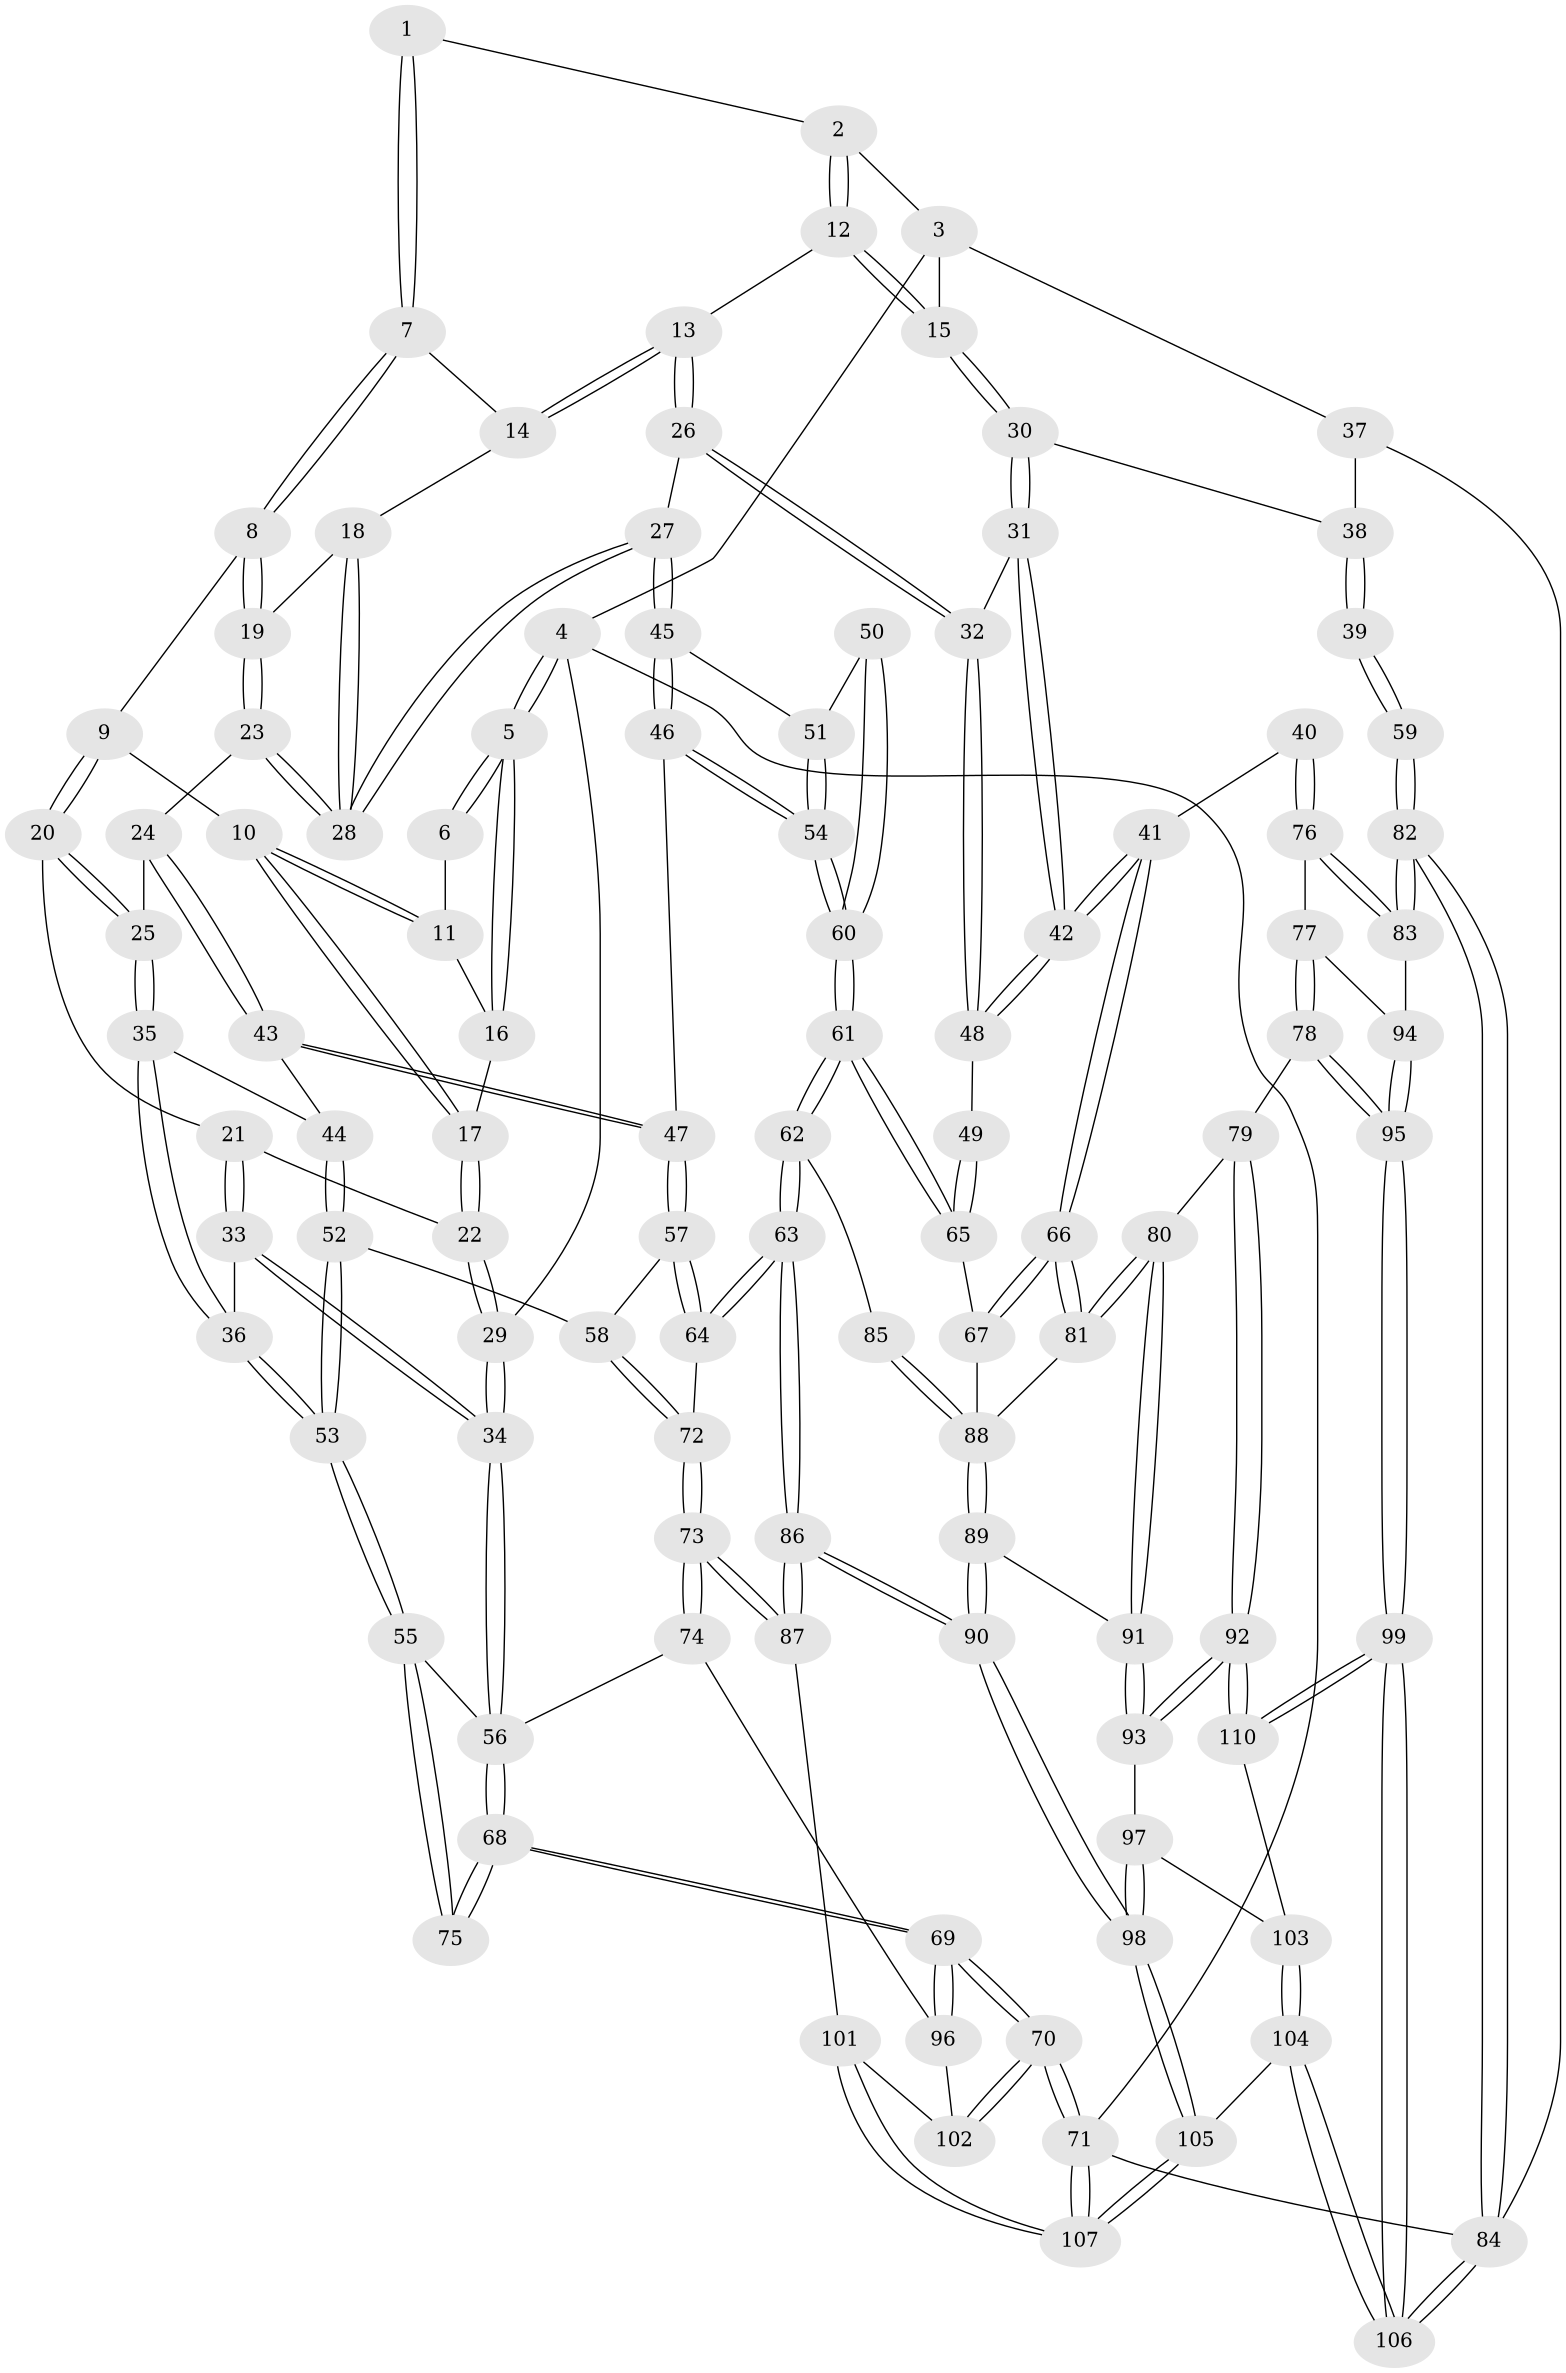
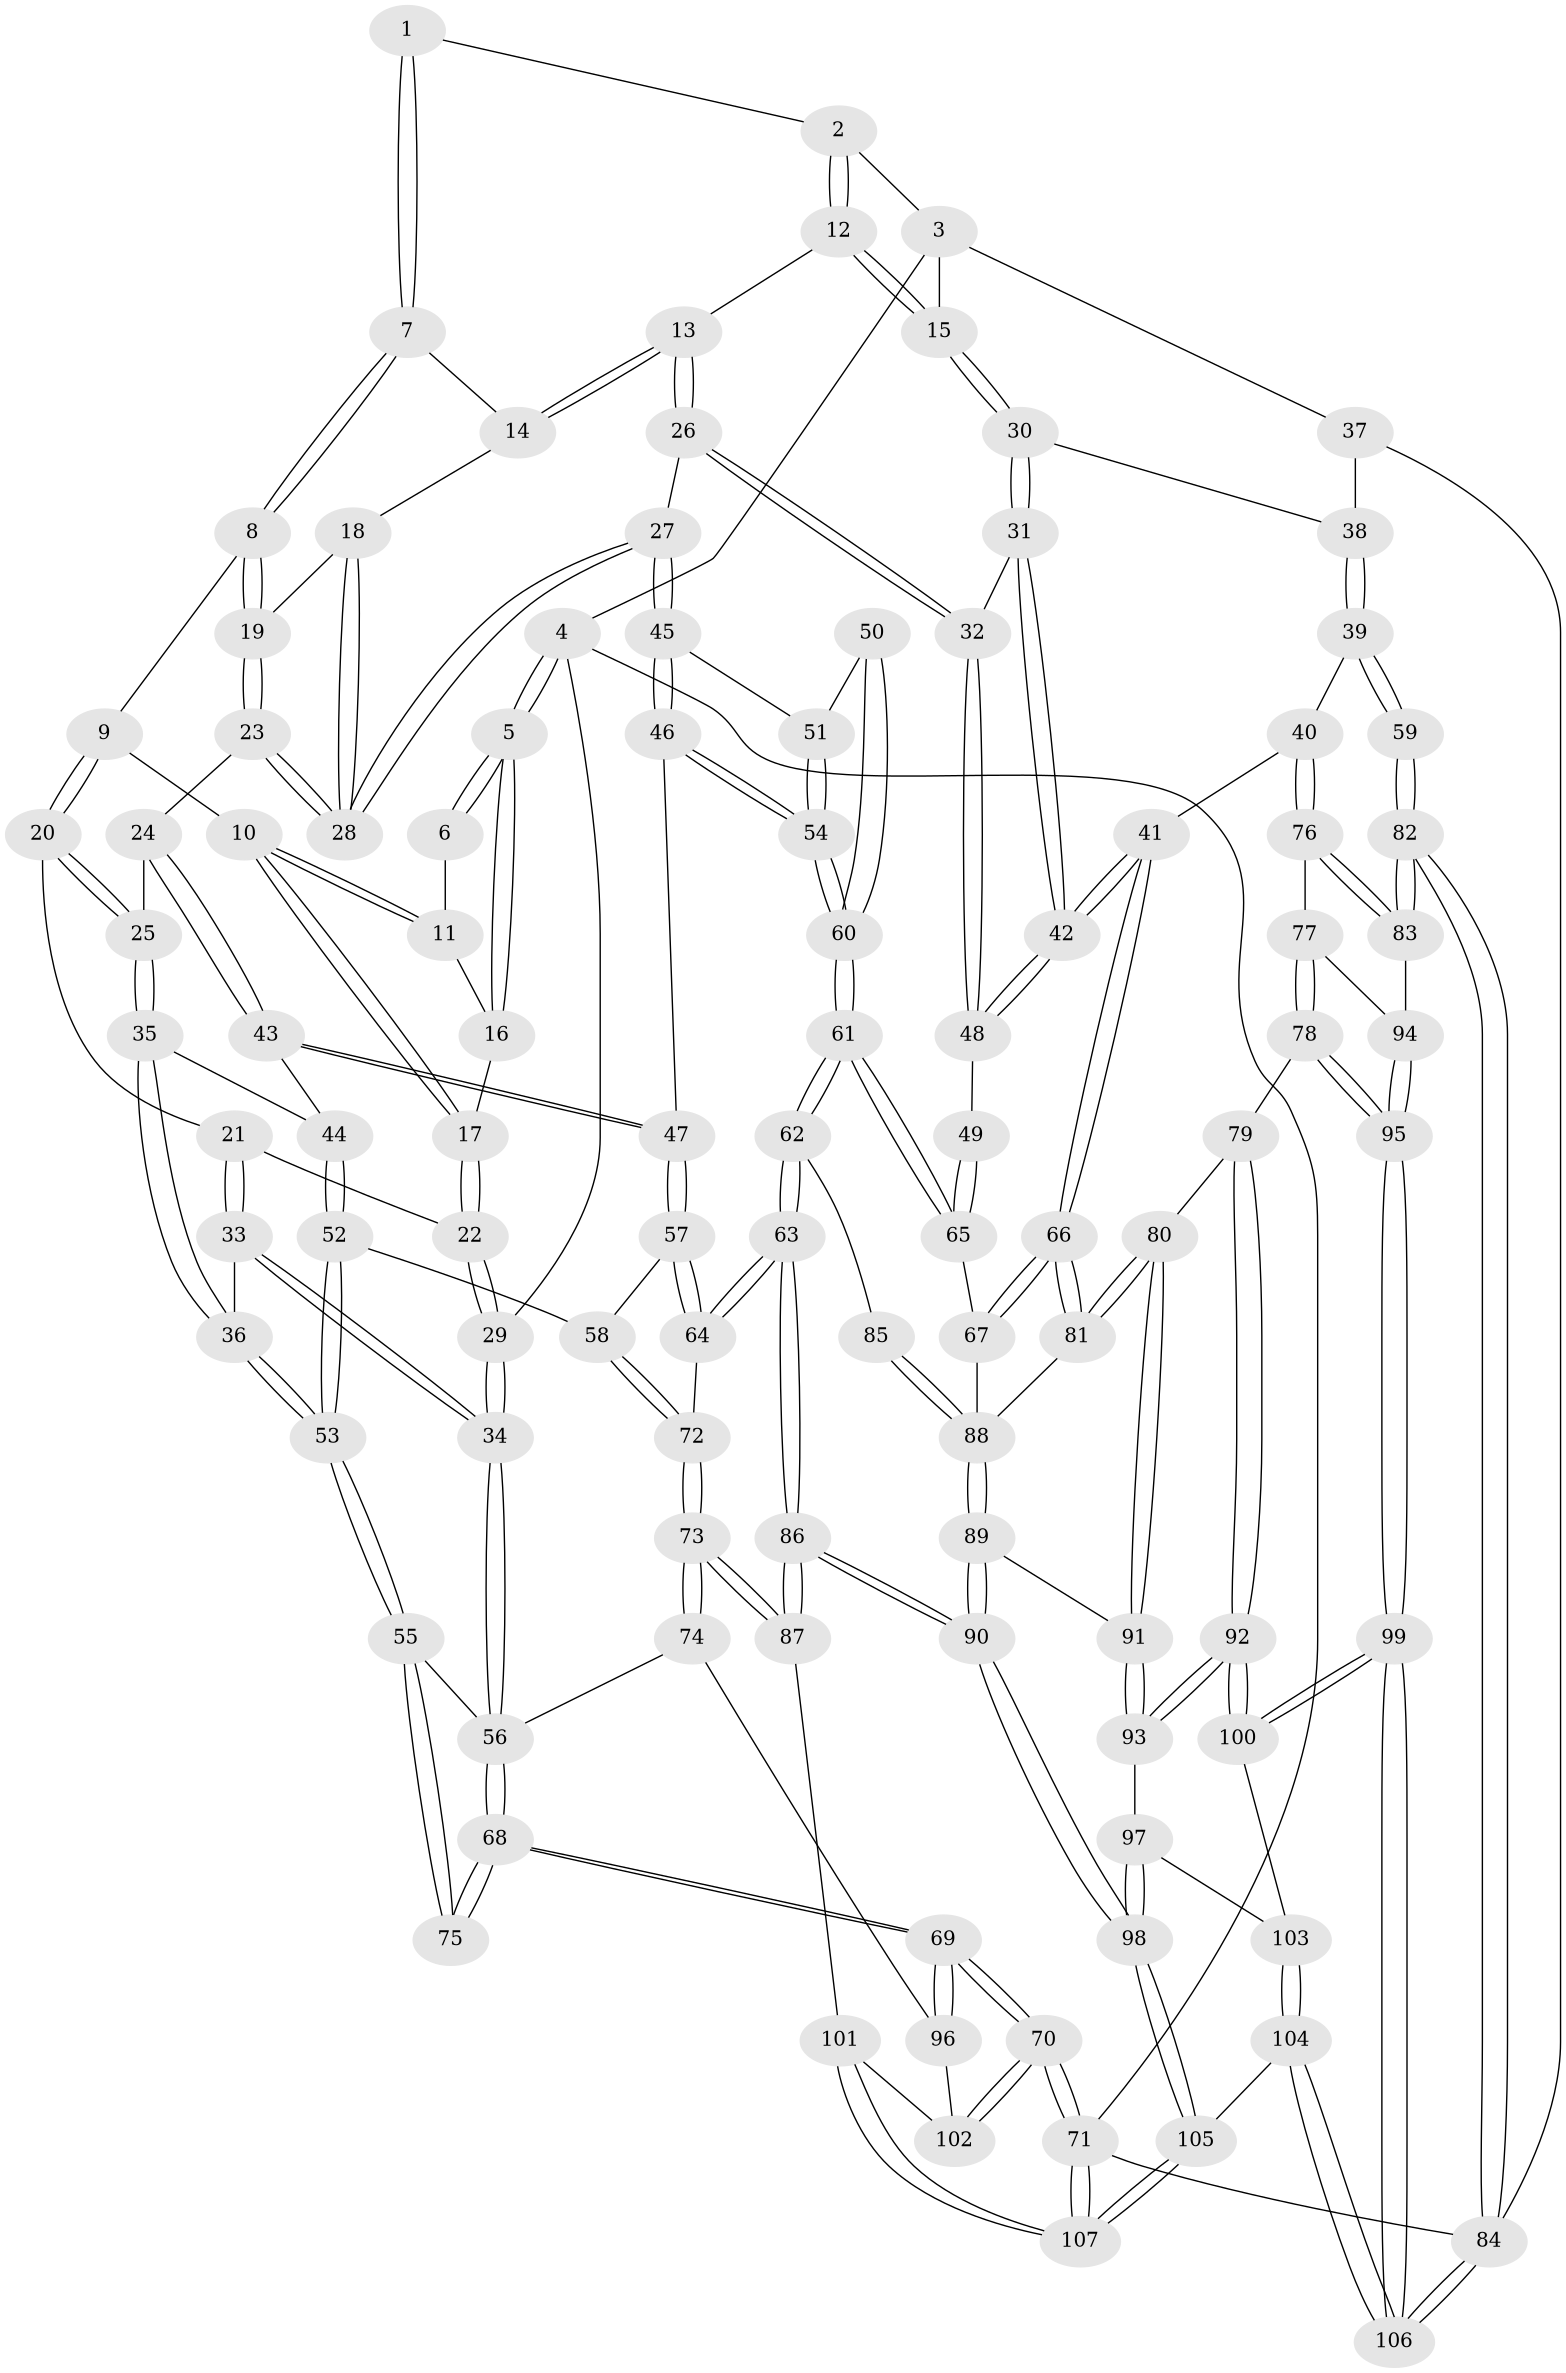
  graph {
    node [color=gray90 style=filled]
    1
    2
    7
    3
    12
    8
    14
    4
    15
    37
    13
    5
    29
    71
    30
    38
    84
    6
    16
    34
    107
    11
    17
    9
    19
    18
    10
    20
    23
    21
    25
    22
    26
    27
    32
    28
    31
    24
    33
    35
    36
    43
    44
    47
    45
    48
    46
    51
    56
    42
    39
    49
    53
    68
    52
    55
    59
    82
    106
    40
    41
    76
    66
    77
    83
    67
    81
    57
    58
    54
    60
    64
    65
    50
    61
    72
    75
    69
    73
    62
    63
    85
    86
    88
    87
    90
    70
    96
    102
    74
    101
    78
    94
    79
    95
    80
    92
    99
    91
    93
-   100 [label=110]
+   100
    89
    98
    105
    97
    103
    104
    1 -- 2
    1 -- 7
    1 -- 7
    2 -- 3
    2 -- 12
    2 -- 12
    7 -- 8
    7 -- 8
    7 -- 14
    3 -- 4
    3 -- 15
    3 -- 37
    12 -- 15
    12 -- 15
    12 -- 13
    8 -- 9
    8 -- 19
    8 -- 19
    14 -- 18
    4 -- 5
    4 -- 5
    4 -- 29
    4 -- 71
    15 -- 30
    15 -- 30
    37 -- 38
    37 -- 84
    13 -- 14
    13 -- 14
    13 -- 26
    13 -- 26
    5 -- 6
    5 -- 6
    5 -- 16
    5 -- 16
    29 -- 34
    29 -- 34
    71 -- 84
    71 -- 107
    71 -- 107
    30 -- 38
    30 -- 31
    30 -- 31
    38 -- 39
    38 -- 39
    84 -- 106
    84 -- 106
    6 -- 11
    16 -- 17
    34 -- 56
    34 -- 56
    11 -- 16
    17 -- 22
    17 -- 22
    9 -- 10
    9 -- 20
    9 -- 20
    19 -- 23
    19 -- 23
    18 -- 19
    18 -- 28
    18 -- 28
    10 -- 11
    10 -- 11
    10 -- 17
    10 -- 17
    20 -- 21
    20 -- 25
    20 -- 25
    23 -- 28
    23 -- 28
    23 -- 24
    21 -- 22
    21 -- 33
    21 -- 33
    25 -- 35
    25 -- 35
    22 -- 29
    22 -- 29
    26 -- 27
    26 -- 32
    26 -- 32
    27 -- 28
    27 -- 28
    27 -- 45
    27 -- 45
    32 -- 48
    32 -- 48
    31 -- 32
    31 -- 42
    31 -- 42
    24 -- 25
    24 -- 43
    24 -- 43
    33 -- 34
    33 -- 34
    33 -- 36
    35 -- 36
    35 -- 36
    35 -- 44
    36 -- 53
    36 -- 53
    43 -- 44
    43 -- 47
    43 -- 47
    44 -- 52
    44 -- 52
    47 -- 57
    47 -- 57
    45 -- 46
    45 -- 46
    45 -- 51
    48 -- 49
    46 -- 47
    46 -- 54
    46 -- 54
    51 -- 54
    51 -- 54
    56 -- 68
    56 -- 68
    42 -- 48
    42 -- 48
    39 -- 59
    39 -- 59
+   39 -- 40
    49 -- 65
    49 -- 65
    53 -- 55
    53 -- 55
    68 -- 75
    68 -- 75
    68 -- 69
    68 -- 69
    52 -- 53
    52 -- 53
    52 -- 58
    55 -- 56
    55 -- 75
    55 -- 75
    59 -- 82
    59 -- 82
    82 -- 84
    82 -- 84
    82 -- 83
    82 -- 83
    40 -- 41
    40 -- 76
    40 -- 76
    41 -- 42
    41 -- 42
    41 -- 66
    41 -- 66
    76 -- 77
    76 -- 83
    76 -- 83
    66 -- 67
    66 -- 67
    66 -- 81
    66 -- 81
    77 -- 78
    77 -- 78
    77 -- 94
    83 -- 94
    67 -- 88
    81 -- 88
    57 -- 58
    57 -- 64
    57 -- 64
    58 -- 72
    58 -- 72
    54 -- 60
    54 -- 60
    60 -- 61
    60 -- 61
    64 -- 72
    65 -- 67
    50 -- 51
    50 -- 60
    50 -- 60
    61 -- 65
    61 -- 65
    61 -- 62
    61 -- 62
    72 -- 73
    72 -- 73
    69 -- 70
    69 -- 70
    69 -- 96
    69 -- 96
    73 -- 87
    73 -- 87
    73 -- 74
    73 -- 74
    62 -- 63
    62 -- 63
    62 -- 85
    63 -- 64
    63 -- 64
    63 -- 86
    63 -- 86
    85 -- 88
    85 -- 88
    86 -- 87
    86 -- 87
    86 -- 90
    86 -- 90
    88 -- 89
    88 -- 89
    87 -- 101
    90 -- 98
    90 -- 98
    70 -- 71
    70 -- 71
    70 -- 102
    70 -- 102
    96 -- 102
    74 -- 56
    74 -- 96
    101 -- 107
    101 -- 107
    101 -- 102
    78 -- 79
    78 -- 95
    78 -- 95
    94 -- 95
    94 -- 95
    79 -- 80
    79 -- 92
    79 -- 92
    95 -- 99
    95 -- 99
    80 -- 81
    80 -- 81
    80 -- 91
    80 -- 91
    92 -- 93
    92 -- 93
    92 -- 100
    92 -- 100
    99 -- 106
    99 -- 106
    99 -- 100
    99 -- 100
    91 -- 93
    91 -- 93
    93 -- 97
    100 -- 103
    89 -- 90
    89 -- 90
    89 -- 91
    98 -- 105
    98 -- 105
    105 -- 107
    105 -- 107
    97 -- 98
    97 -- 98
    97 -- 103
    103 -- 104
    103 -- 104
    104 -- 106
    104 -- 106
    104 -- 105
  }
